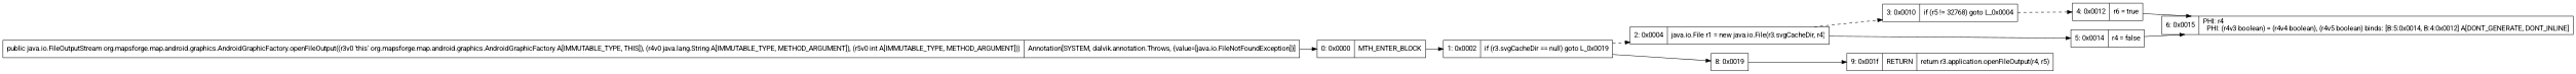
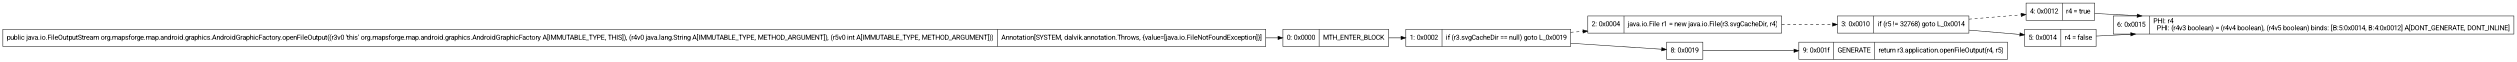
  digraph {
    fontname=Roboto
    rankdir=LR
    node [fontname=Roboto shape=record]
    edge [fontname=Roboto]
    n1 [label="{0\:\ 0x0000|MTH_ENTER_BLOCK\l}"]
    n2 [label="{1\:\ 0x0002|if (r3.svgCacheDir == null) goto L_0x0019\l}"]
    n3 [label="{2\:\ 0x0004|java.io.File r1 = new java.io.File(r3.svgCacheDir, r4)\l}"]
    n4 [label="{8\:\ 0x0019}"]
-   n5 [label="{3\:\ 0x0010|if (r5 != 32768) goto L_0x0004\l}"]
-   n6 [label="{9\:\ 0x001f|RETURN\l|return r3.application.openFileOutput(r4, r5)\l}"]
-   n7 [label="{4\:\ 0x0012|r6 = true\l}"]
+   n5 [label="{3\:\ 0x0010|if (r5 != 32768) goto L_0x0014\l}"]
+   n6 [label="{9\:\ 0x001f|GENERATE\l|return r3.application.openFileOutput(r4, r5)\l}"]
+   n7 [label="{4\:\ 0x0012|r4 = true\l}"]
    n8 [label="{5\:\ 0x0014|r4 = false\l}"]
    n9 [label="{6\:\ 0x0015|PHI: r4 \l  PHI: (r4v3 boolean) = (r4v4 boolean), (r4v5 boolean) binds: [B:5:0x0014, B:4:0x0012] A[DONT_GENERATE, DONT_INLINE]\l}"]
    n10 [label="{public java.io.FileOutputStream org.mapsforge.map.android.graphics.AndroidGraphicFactory.openFileOutput((r3v0 'this' org.mapsforge.map.android.graphics.AndroidGraphicFactory A[IMMUTABLE_TYPE, THIS]), (r4v0 java.lang.String A[IMMUTABLE_TYPE, METHOD_ARGUMENT]), (r5v0 int A[IMMUTABLE_TYPE, METHOD_ARGUMENT]))  | Annotation[SYSTEM, dalvik.annotation.Throws, \{value=[java.io.FileNotFoundException]\}]\l}"]
    n1 -> n2
    n2 -> n3 [style=dashed]
    n2 -> n4
    n3 -> n5 [style=dashed]
    n4 -> n6
    n5 -> n7 [style=dashed]
-   n3 -> n8
+   n5 -> n8
    n7 -> n9
    n8 -> n9
    n10 -> n1
  }
